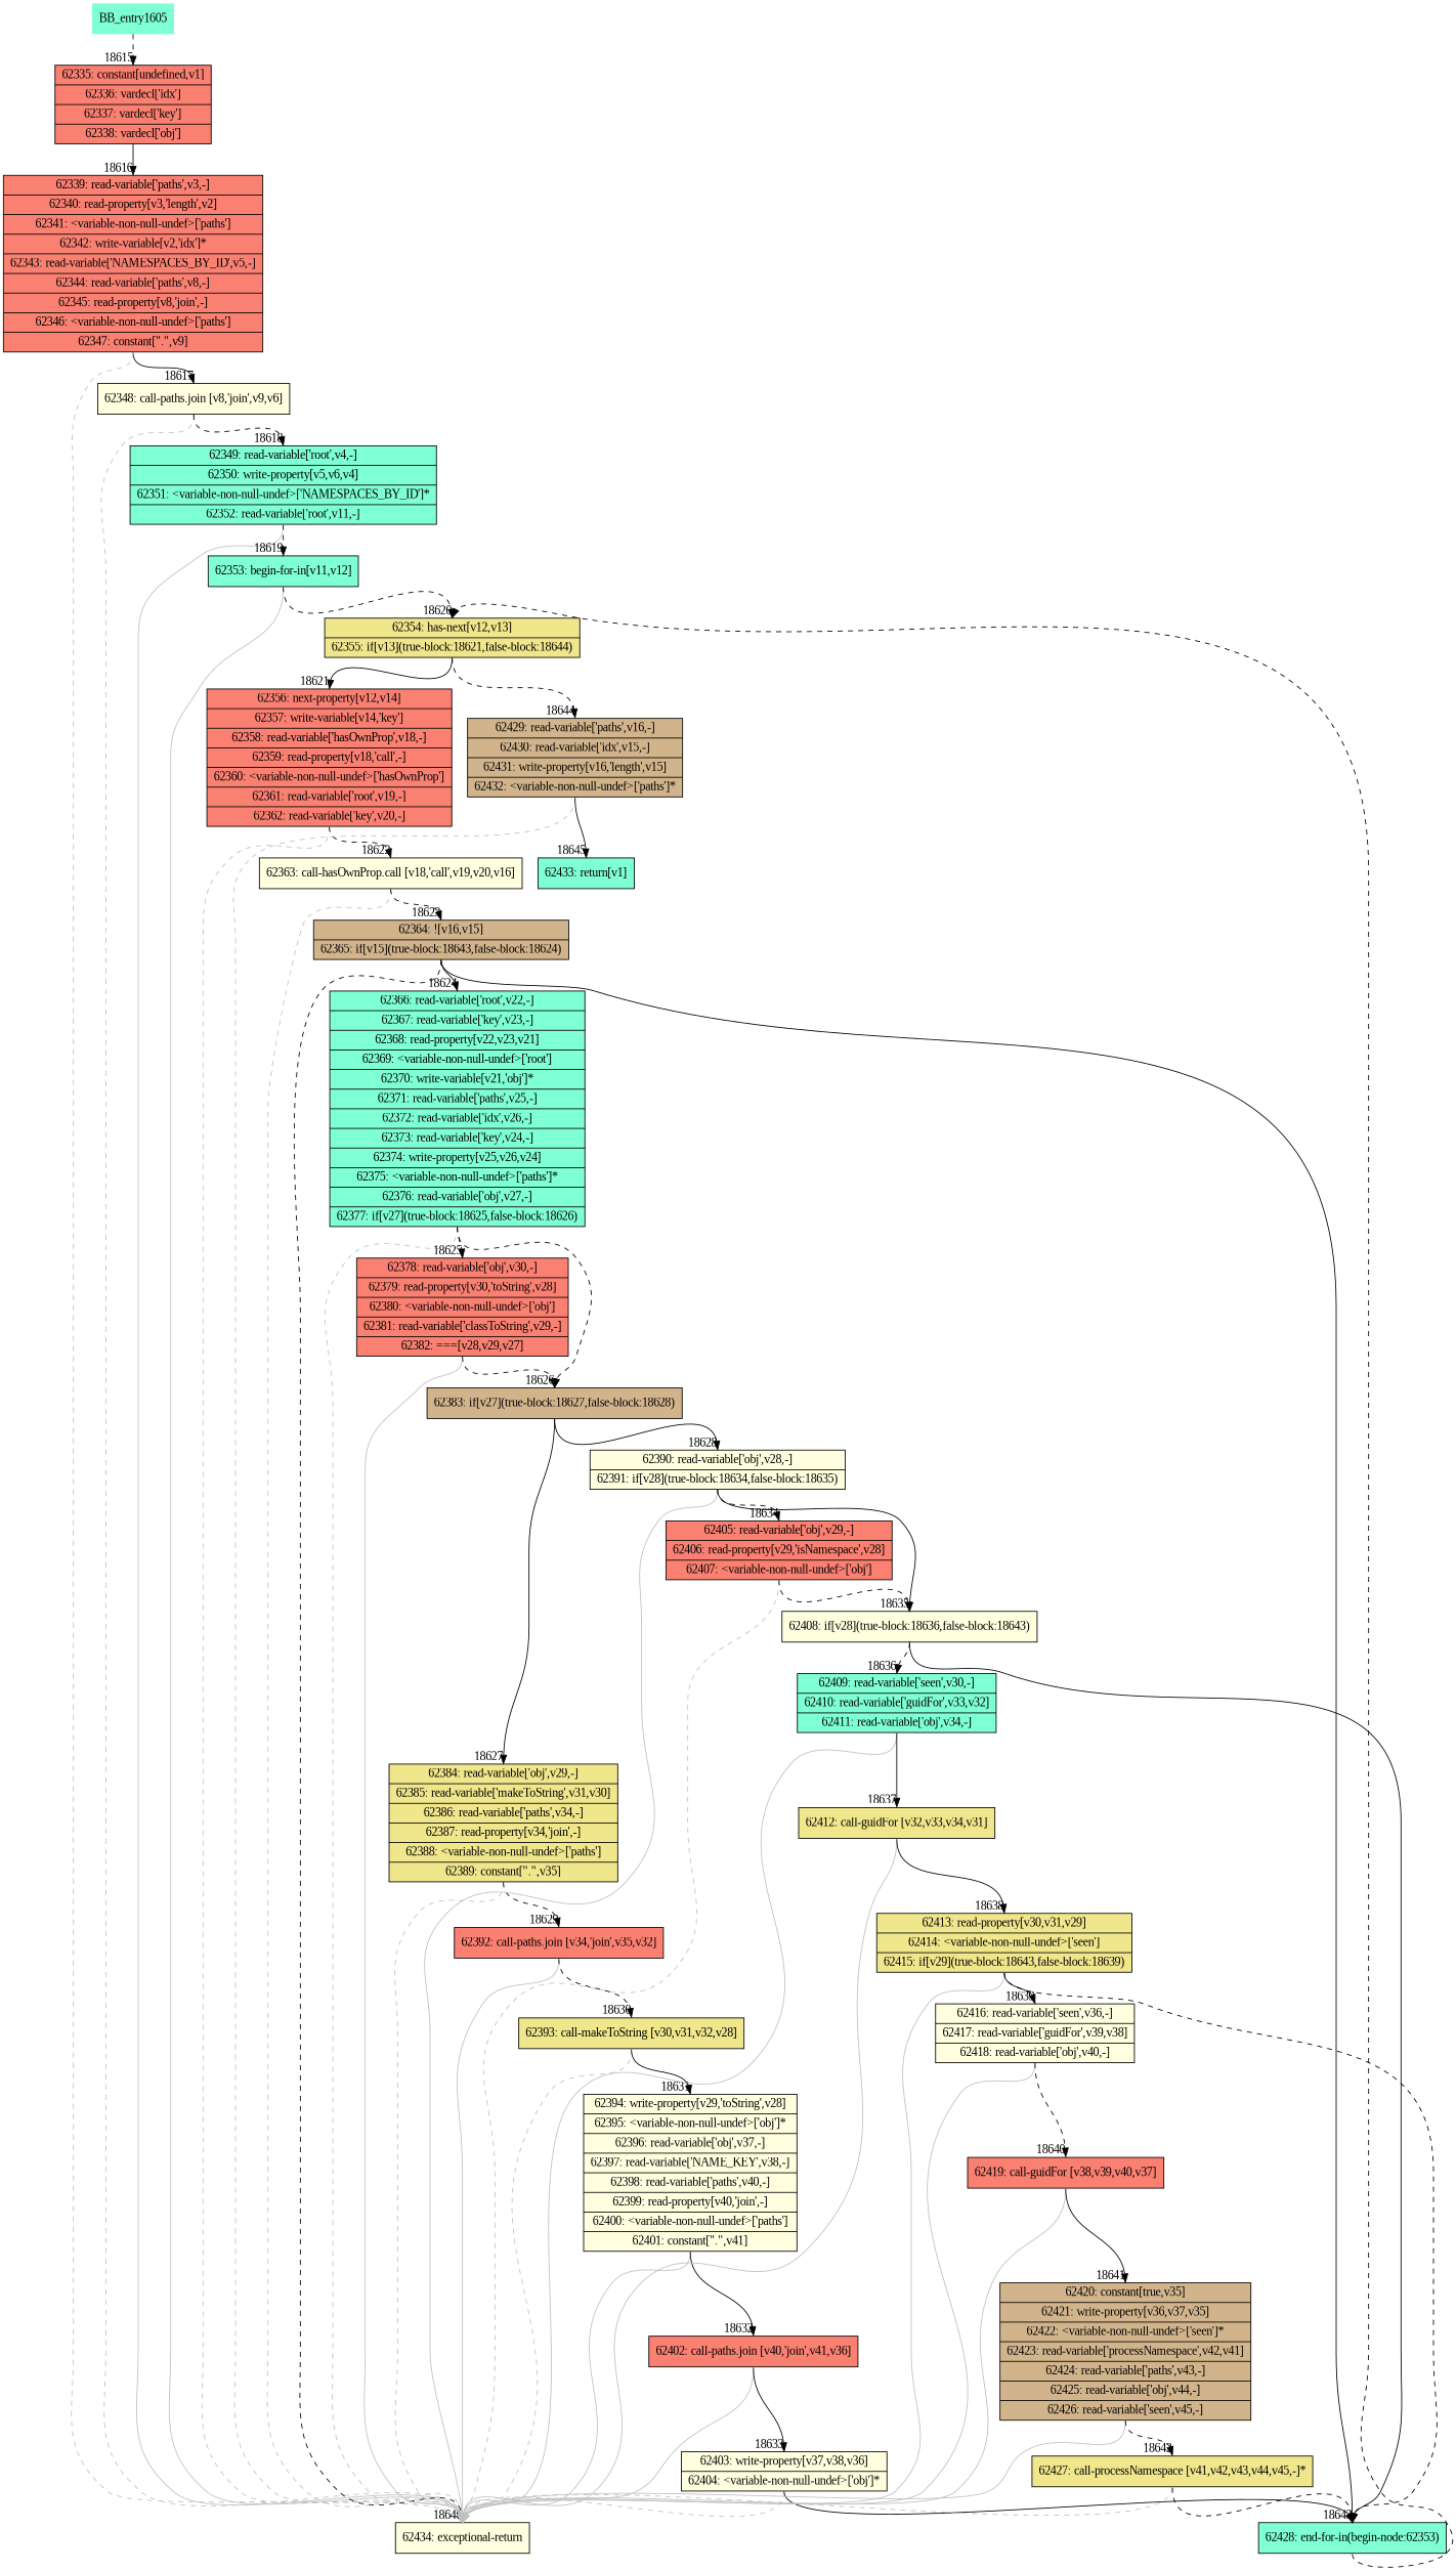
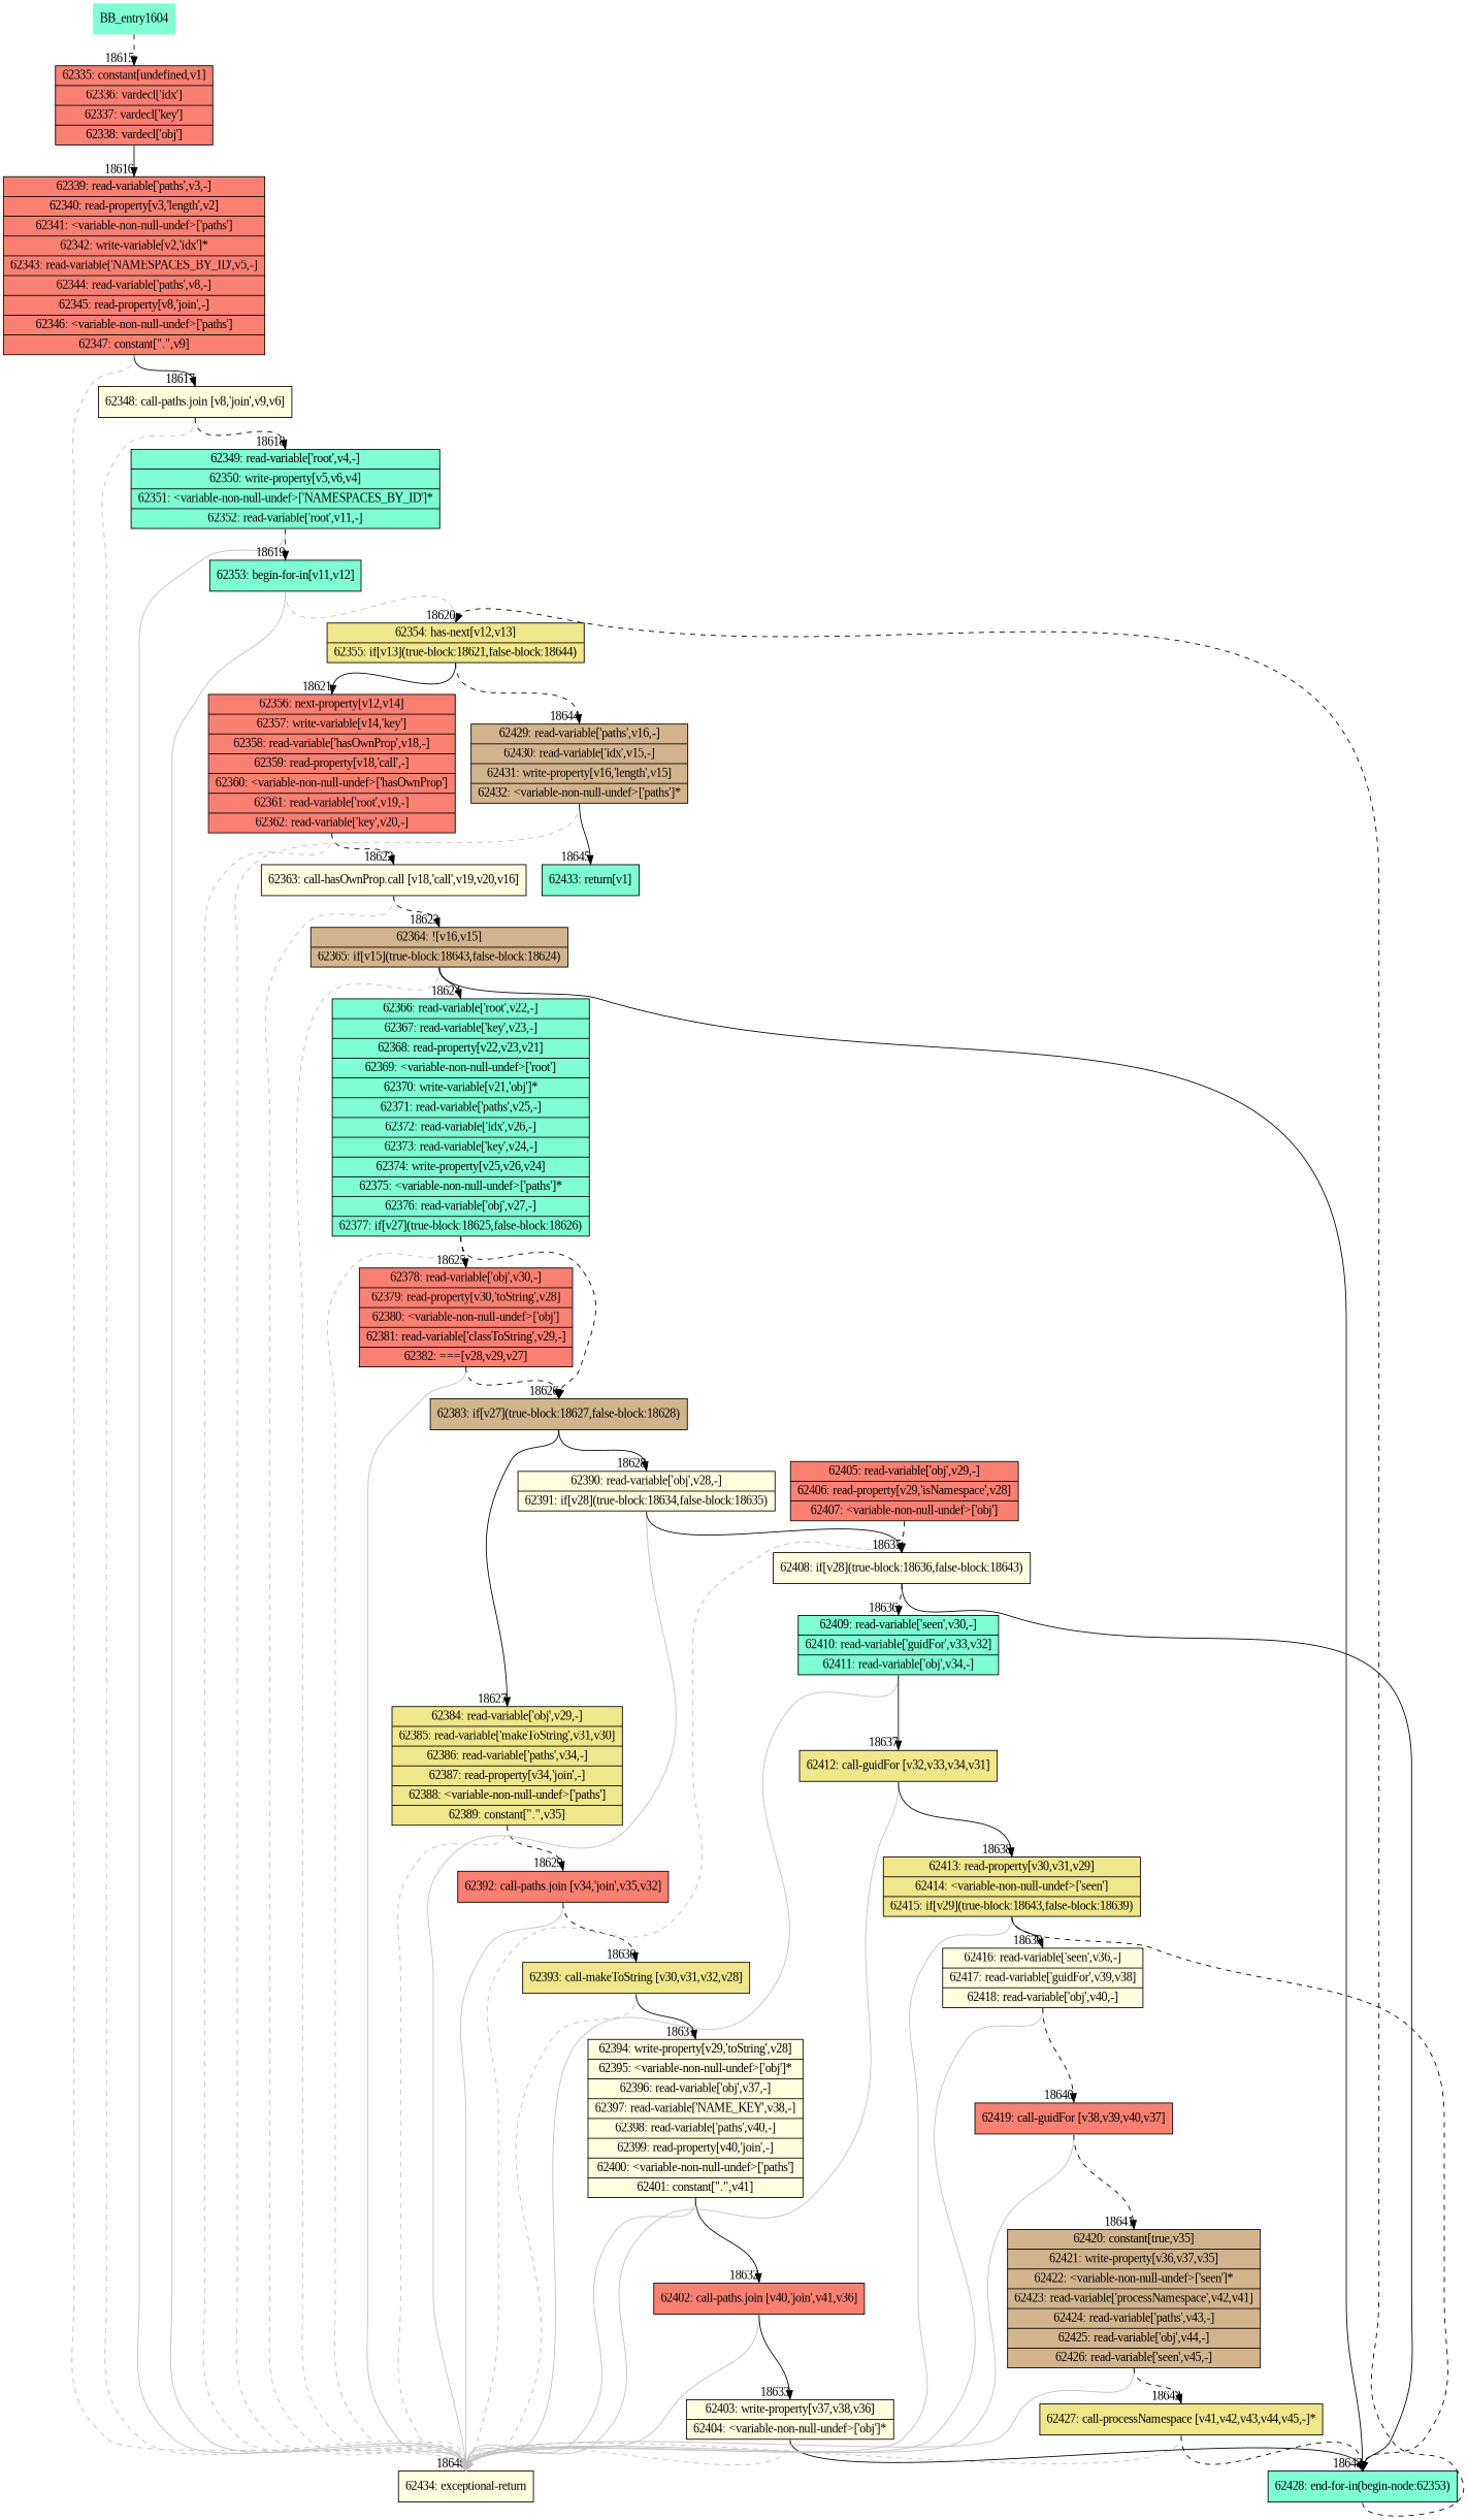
  digraph {
    fontname="Liberation Serif"
    rankdir=TD
    node [fillcolor=salmon fontname="Liberation Serif" shape=record style=filled]
    edge [fontname="Liberation Serif" headport=n style=dashed tailport=s]
-   BB_entry1605 [fillcolor=aquamarine shape=none]
+   BB_entry1605 [fillcolor=aquamarine shape=none label=BB_entry1604]
    n2 [label="{62335: constant[undefined,v1]|62336: vardecl['idx']|62337: vardecl['key']|62338: vardecl['obj']}"]
    n3 [label="{62339: read-variable['paths',v3,-]|62340: read-property[v3,'length',v2]|62341: \<variable-non-null-undef\>['paths']|62342: write-variable[v2,'idx']*|62343: read-variable['NAMESPACES_BY_ID',v5,-]|62344: read-variable['paths',v8,-]|62345: read-property[v8,'join',-]|62346: \<variable-non-null-undef\>['paths']|62347: constant[\".\",v9]}"]
    n4 [fillcolor=lightyellow label="{62348: call-paths.join [v8,'join',v9,v6]}"]
    n5 [fillcolor=lightyellow label="{62434: exceptional-return}"]
    n6 [fillcolor=aquamarine label="{62349: read-variable['root',v4,-]|62350: write-property[v5,v6,v4]|62351: \<variable-non-null-undef\>['NAMESPACES_BY_ID']*|62352: read-variable['root',v11,-]}"]
    n7 [fillcolor=aquamarine label="{62353: begin-for-in[v11,v12]}"]
    n8 [fillcolor=khaki label="{62354: has-next[v12,v13]|62355: if[v13](true-block:18621,false-block:18644)}"]
    n9 [label="{62356: next-property[v12,v14]|62357: write-variable[v14,'key']|62358: read-variable['hasOwnProp',v18,-]|62359: read-property[v18,'call',-]|62360: \<variable-non-null-undef\>['hasOwnProp']|62361: read-variable['root',v19,-]|62362: read-variable['key',v20,-]}"]
    n10 [fillcolor=tan label="{62429: read-variable['paths',v16,-]|62430: read-variable['idx',v15,-]|62431: write-property[v16,'length',v15]|62432: \<variable-non-null-undef\>['paths']*}"]
    n11 [fillcolor=lightyellow label="{62363: call-hasOwnProp.call [v18,'call',v19,v20,v16]}"]
    n12 [fillcolor=aquamarine label="{62433: return[v1]}"]
    n13 [fillcolor=tan label="{62364: ![v16,v15]|62365: if[v15](true-block:18643,false-block:18624)}"]
    n14 [fillcolor=aquamarine label="{62428: end-for-in(begin-node:62353)}"]
    n15 [fillcolor=aquamarine label="{62366: read-variable['root',v22,-]|62367: read-variable['key',v23,-]|62368: read-property[v22,v23,v21]|62369: \<variable-non-null-undef\>['root']|62370: write-variable[v21,'obj']*|62371: read-variable['paths',v25,-]|62372: read-variable['idx',v26,-]|62373: read-variable['key',v24,-]|62374: write-property[v25,v26,v24]|62375: \<variable-non-null-undef\>['paths']*|62376: read-variable['obj',v27,-]|62377: if[v27](true-block:18625,false-block:18626)}"]
    n16 [fillcolor=tan label="{62383: if[v27](true-block:18627,false-block:18628)}"]
    n17 [label="{62378: read-variable['obj',v30,-]|62379: read-property[v30,'toString',v28]|62380: \<variable-non-null-undef\>['obj']|62381: read-variable['classToString',v29,-]|62382: ===[v28,v29,v27]}"]
    n18 [fillcolor=khaki label="{62384: read-variable['obj',v29,-]|62385: read-variable['makeToString',v31,v30]|62386: read-variable['paths',v34,-]|62387: read-property[v34,'join',-]|62388: \<variable-non-null-undef\>['paths']|62389: constant[\".\",v35]}"]
    n19 [fillcolor=lightyellow label="{62390: read-variable['obj',v28,-]|62391: if[v28](true-block:18634,false-block:18635)}"]
    n20 [label="{62392: call-paths.join [v34,'join',v35,v32]}"]
    n21 [fillcolor=lightyellow label="{62408: if[v28](true-block:18636,false-block:18643)}"]
    n22 [label="{62405: read-variable['obj',v29,-]|62406: read-property[v29,'isNamespace',v28]|62407: \<variable-non-null-undef\>['obj']}"]
    n23 [fillcolor=khaki label="{62393: call-makeToString [v30,v31,v32,v28]}"]
    n24 [fillcolor=aquamarine label="{62409: read-variable['seen',v30,-]|62410: read-variable['guidFor',v33,v32]|62411: read-variable['obj',v34,-]}"]
    n25 [fillcolor=lightyellow label="{62394: write-property[v29,'toString',v28]|62395: \<variable-non-null-undef\>['obj']*|62396: read-variable['obj',v37,-]|62397: read-variable['NAME_KEY',v38,-]|62398: read-variable['paths',v40,-]|62399: read-property[v40,'join',-]|62400: \<variable-non-null-undef\>['paths']|62401: constant[\".\",v41]}"]
    n26 [fillcolor=khaki label="{62412: call-guidFor [v32,v33,v34,v31]}"]
    n27 [label="{62402: call-paths.join [v40,'join',v41,v36]}"]
    n28 [fillcolor=lightyellow label="{62403: write-property[v37,v38,v36]|62404: \<variable-non-null-undef\>['obj']*}"]
    n29 [fillcolor=khaki label="{62413: read-property[v30,v31,v29]|62414: \<variable-non-null-undef\>['seen']|62415: if[v29](true-block:18643,false-block:18639)}"]
    n30 [fillcolor=lightyellow label="{62416: read-variable['seen',v36,-]|62417: read-variable['guidFor',v39,v38]|62418: read-variable['obj',v40,-]}"]
    n31 [label="{62419: call-guidFor [v38,v39,v40,v37]}"]
    n32 [fillcolor=tan label="{62420: constant[true,v35]|62421: write-property[v36,v37,v35]|62422: \<variable-non-null-undef\>['seen']*|62423: read-variable['processNamespace',v42,v41]|62424: read-variable['paths',v43,-]|62425: read-variable['obj',v44,-]|62426: read-variable['seen',v45,-]}"]
    n33 [fillcolor=khaki label="{62427: call-processNamespace [v41,v42,v43,v44,v45,-]*}"]
    BB_entry1605 -> n2 [headlabel="    18615"]
    n2 -> n3 [headlabel="      18616" style=solid]
    n3 -> n4 [headlabel="      18617" style=solid]
    n3 -> n5 [color=gray headlabel="      18646"]
    n4 -> n5 [color=gray]
    n4 -> n6 [headlabel="      18618"]
    n6 -> n5 [color=gray style=solid]
    n6 -> n7 [headlabel="      18619"]
    n7 -> n5 [color=gray style=solid]
-   n7 -> n8 [headlabel="      18620"]
+   n7 -> n8 [headlabel="      18620" color=gray]
    n8 -> n9 [headlabel="      18621" style=solid]
    n8 -> n10 [headlabel="      18644"]
    n9 -> n5 [color=gray]
    n9 -> n11 [headlabel="      18622"]
    n10 -> n5 [color=gray]
    n10 -> n12 [headlabel="      18645" style=solid]
    n11 -> n5 [color=gray]
    n11 -> n13 [headlabel="      18623"]
-   n13 -> n5 [color=black]
+   n13 -> n5 [color=gray]
    n13 -> n14 [headlabel="      18643" style=solid]
    n13 -> n15 [headlabel="      18624" style=solid]
    n14 -> n8
    n15 -> n5 [color=gray]
    n15 -> n16 [headlabel="      18626"]
    n15 -> n17 [headlabel="      18625"]
    n16 -> n18 [headlabel="      18627" style=solid]
    n16 -> n19 [headlabel="      18628" style=solid]
    n17 -> n5 [color=gray style=solid]
    n17 -> n16
    n18 -> n5 [color=gray]
    n18 -> n20 [headlabel="      18629"]
    n19 -> n5 [color=gray style=solid]
    n19 -> n21 [headlabel="      18635" style=solid]
-   n19 -> n22 [headlabel="      18634"]
    n20 -> n5 [color=gray style=solid]
    n20 -> n23 [headlabel="      18630"]
    n21 -> n14 [style=solid]
    n21 -> n24 [headlabel="      18636"]
    n22 -> n5 [color=gray]
    n22 -> n21
    n23 -> n5 [color=gray]
    n23 -> n25 [headlabel="      18631" style=solid]
    n24 -> n5 [color=gray style=solid]
    n24 -> n26 [headlabel="      18637" style=solid]
    n25 -> n5 [color=gray style=solid]
    n25 -> n27 [headlabel="      18632" style=solid]
    n26 -> n5 [color=gray style=solid]
    n26 -> n29 [headlabel="      18638" style=solid]
    n27 -> n5 [color=gray style=solid]
    n27 -> n28 [headlabel="      18633" style=solid]
    n28 -> n5 [color=gray]
    n28 -> n14 [style=solid]
    n29 -> n5 [color=gray style=solid]
    n29 -> n14
    n29 -> n30 [headlabel="      18639" style=solid]
    n30 -> n5 [color=gray style=solid]
    n30 -> n31 [headlabel="      18640"]
    n31 -> n5 [color=gray style=solid]
-   n31 -> n32 [headlabel="      18641" style=solid]
+   n31 -> n32 [headlabel="      18641"]
    n32 -> n5 [color=gray style=solid]
    n32 -> n33 [headlabel="      18642"]
    n33 -> n5 [color=gray]
    n33 -> n14
  }
